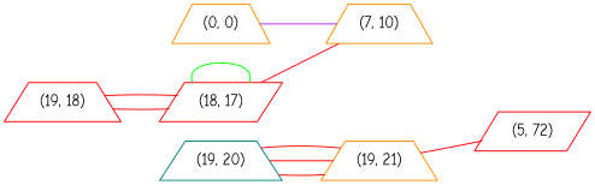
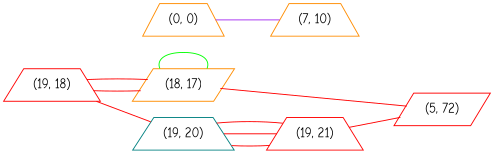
  graph {
    fontname="Comic Neue"
    rankdir=LR
    node [color=darkorange fontname="Comic Neue" shape=trapezium]
    edge [color=red fontname="Comic Neue" weight=1]
-   "(18, 17)" [color=red shape=parallelogram]
+   "(18, 17)" [shape=parallelogram]
    "(19, 18)" [color=red]
    "(19, 20)" [color=teal]
    "(7, 10)"
-   "(19, 21)"
+   "(19, 21)" [color=red]
    "(0, 0)"
    "(5, 72)" [color=red shape=parallelogram]
    "(18, 17)" -- "(18, 17)" [color=green weight=2]
-   "(18, 17)" -- "(7, 10)"
+   "(18, 17)" -- "(5, 72)"
    "(19, 18)" -- "(18, 17)"
    "(19, 18)" -- "(18, 17)"
+   "(19, 18)" -- "(19, 20)"
    "(19, 20)" -- "(19, 21)"
    "(19, 20)" -- "(19, 21)"
    "(19, 20)" -- "(19, 21)"
    "(19, 21)" -- "(5, 72)"
    "(0, 0)" -- "(7, 10)" [color=purple weight=4]
  }
